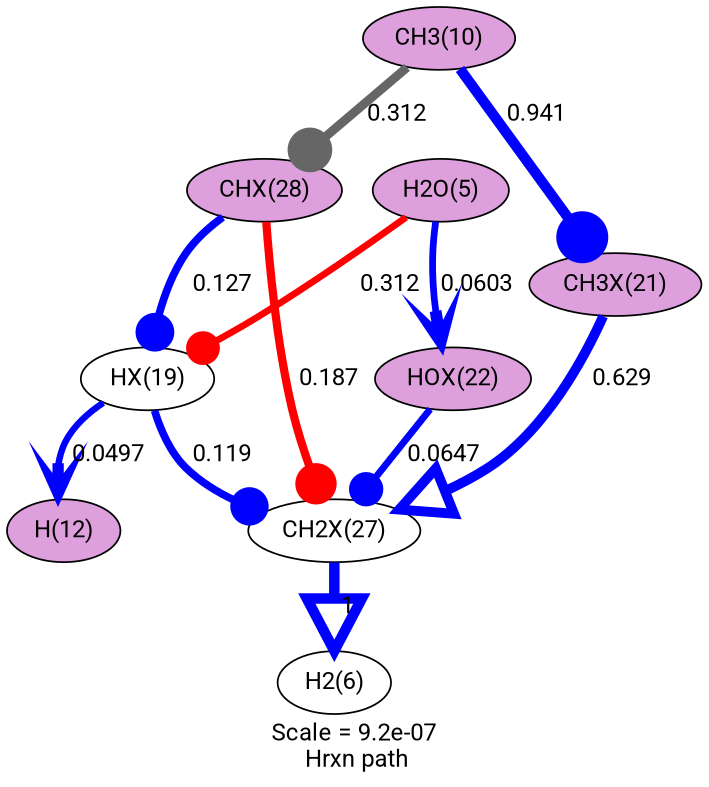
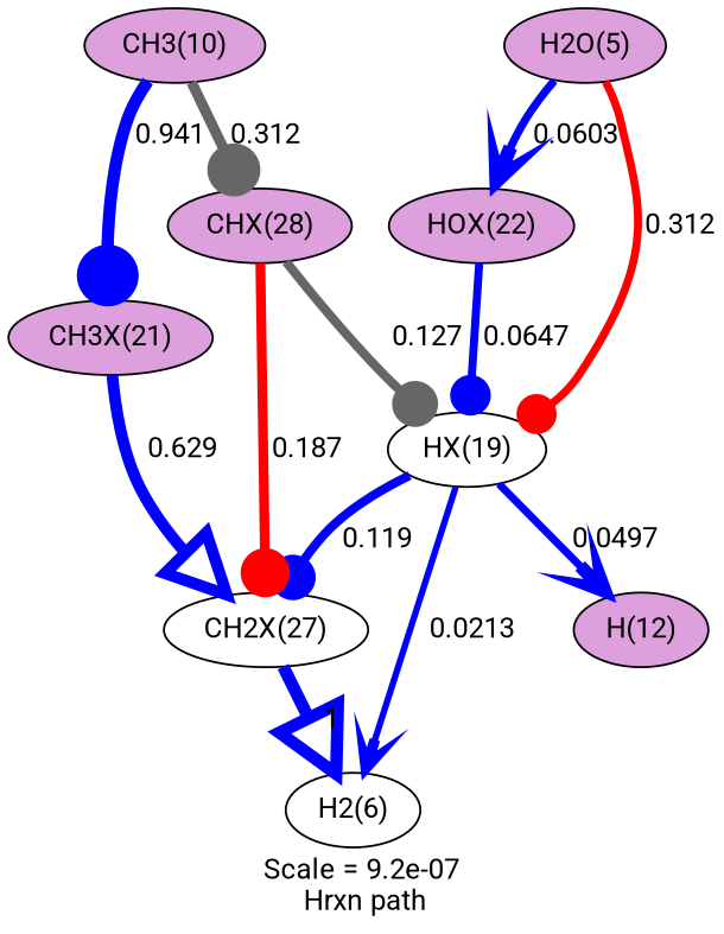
  digraph {
    fontname=Roboto
    label="Scale = 9.2e-07\l Hrxn path"
    node [fillcolor=plum fontname=Roboto style=filled]
    edge [arrowhead=dot arrowsize=1.94 color=blue fontname=Roboto penwidth=3.88]
    n1 [fillcolor=white label="HX(19)"]
    n2 [fillcolor=white label="H2(6)"]
    n3 [fillcolor=white label="CH2X(27)"]
    n4 [label="H(12)"]
    n5 [label="H2O(5)"]
    n6 [label="HOX(22)"]
    n7 [label="CHX(28)"]
    n8 [label="CH3(10)"]
    n9 [label="CH3X(21)"]
+   n1 -> n2 [arrowhead=vee arrowsize=1.55 label=" 0.0213" penwidth=3.09]
    n1 -> n3 [arrowsize=2.2 label=" 0.119" penwidth=4.39]
    n1 -> n4 [arrowhead=vee arrowsize=1.87 label=" 0.0497" penwidth=3.73]
    n3 -> n2 [arrowhead=onormal arrowsize=3 label=" 1" penwidth=6]
    n5 -> n1 [color=red label=" 0.312"]
    n5 -> n6 [arrowhead=vee label=" 0.0603"]
-   n6 -> n3 [arrowsize=1.97 label=" 0.0647" penwidth=3.93]
-   n7 -> n1 [arrowsize=2.22 label=" 0.127" penwidth=4.44]
+   n6 -> n1 [arrowsize=1.97 label=" 0.0647" penwidth=3.93]
+   n7 -> n1 [arrowsize=2.22 color=gray40 label=" 0.127" penwidth=4.44]
    n7 -> n3 [arrowsize=2.37 color=red label=" 0.187" penwidth=4.73]
    n8 -> n7 [arrowsize=2.56 color=gray40 label=" 0.312" penwidth=5.12]
    n8 -> n9 [arrowsize=2.98 label=" 0.941" penwidth=5.95]
    n9 -> n3 [arrowhead=onormal arrowsize=2.83 label=" 0.629" penwidth=5.65]
  }
